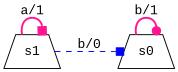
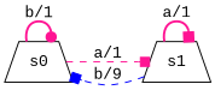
  digraph {
    rankdir=LR
    fontname="Liberation Mono"
    node [shape=trapezium fontname="Liberation Mono"]
    edge [color=deeppink style=bold arrowhead=box fontname="Liberation Mono"]
    n1 [label=s0]
    n2 [label=s1]
    n1 -> n1 [label="b/1" arrowhead=dot]
-   n2 -> n1 [label="b/0" color=blue style=dashed]
+   n1 -> n2 [label="a/1" style=dashed]
+   n2 -> n1 [label="b/9" color=blue style=dashed]
    n2 -> n2 [label="a/1"]
  }
